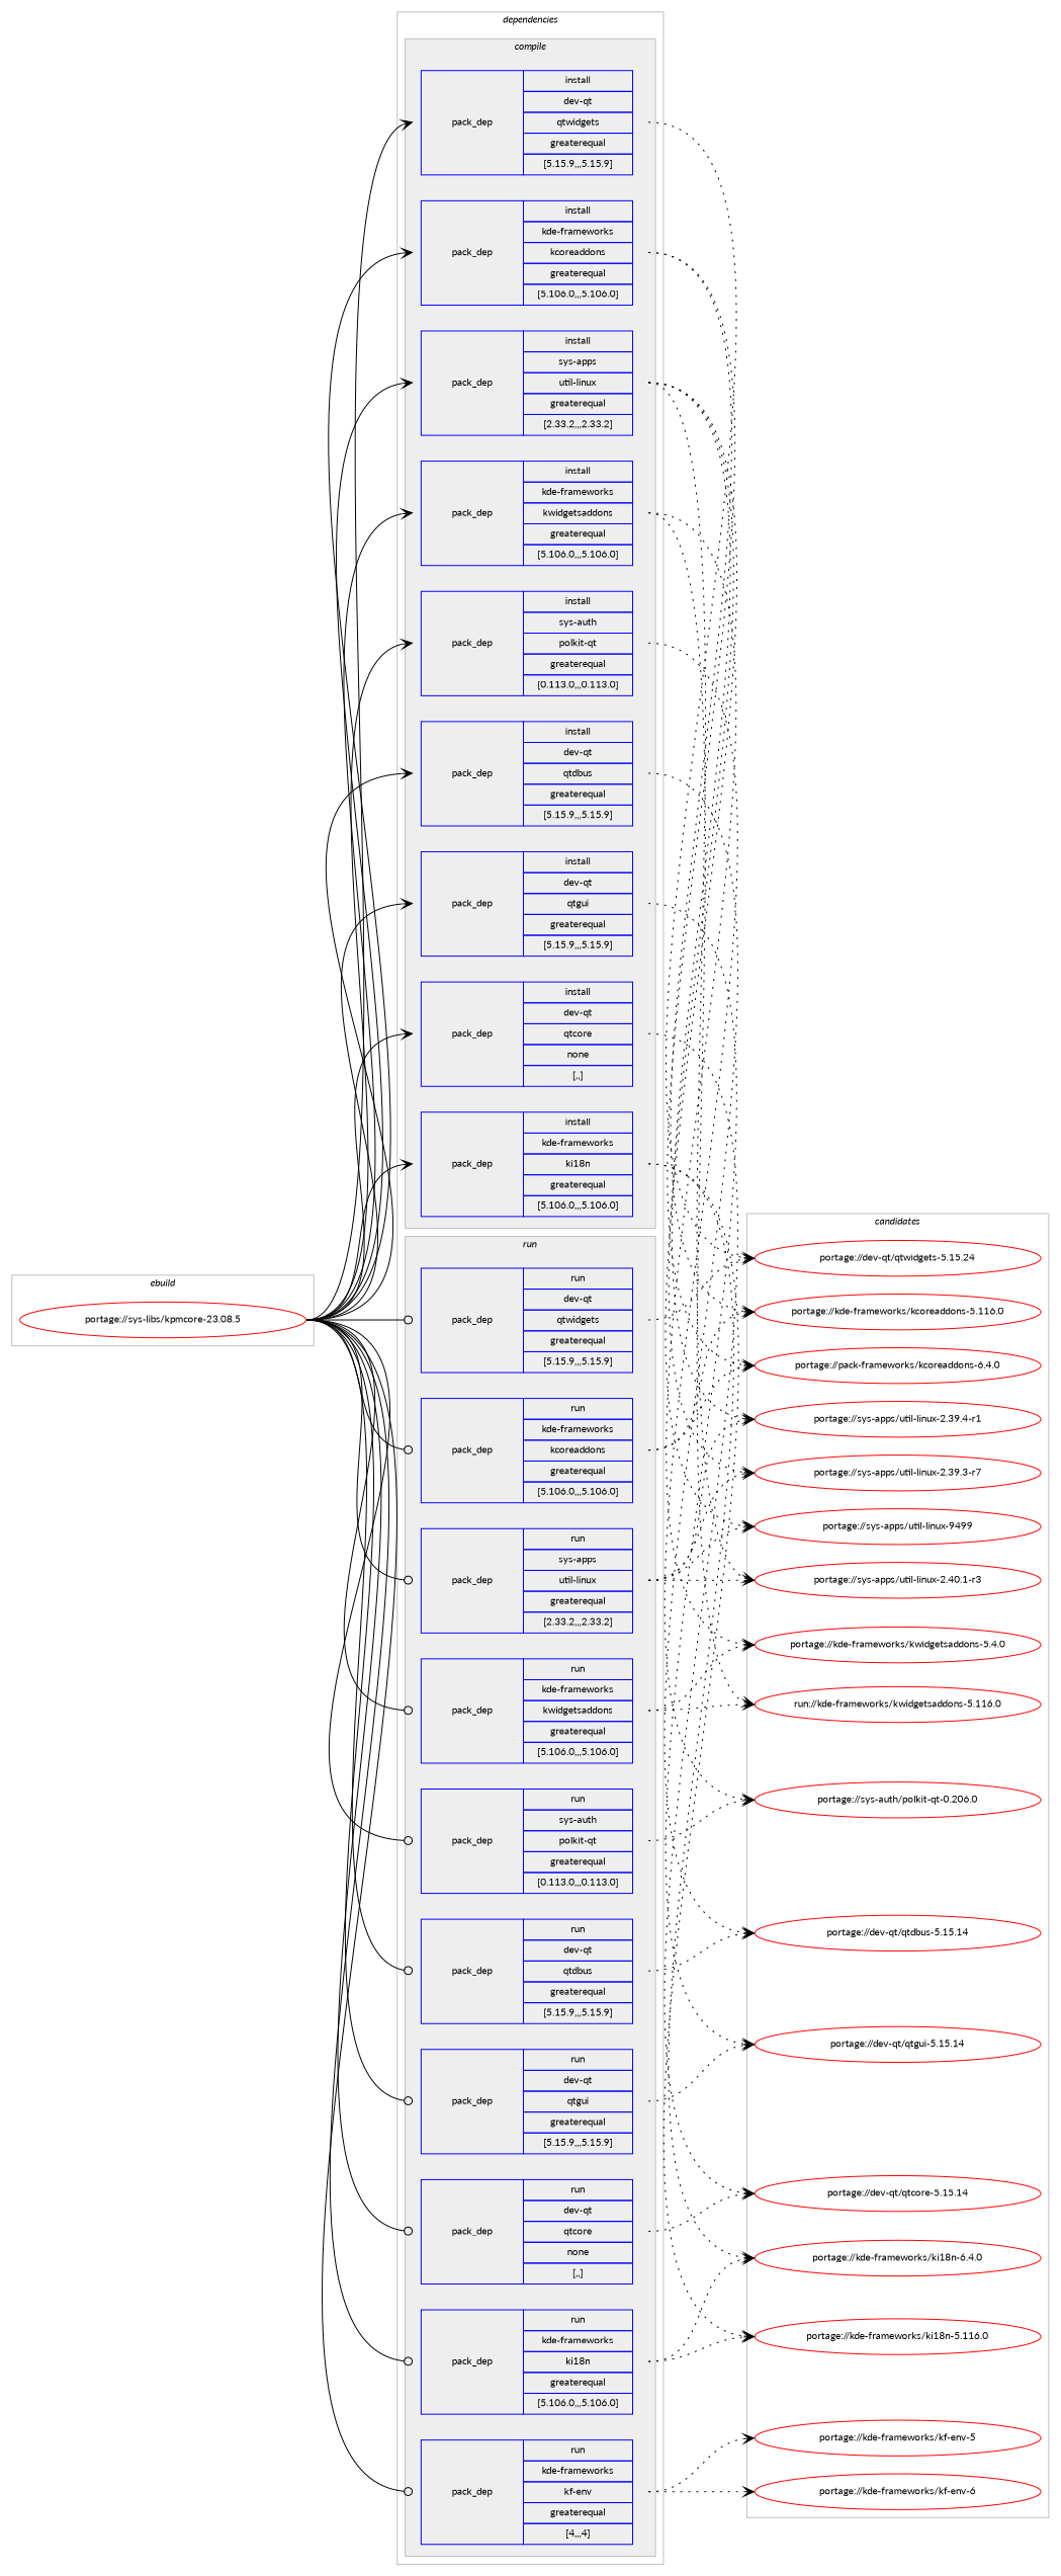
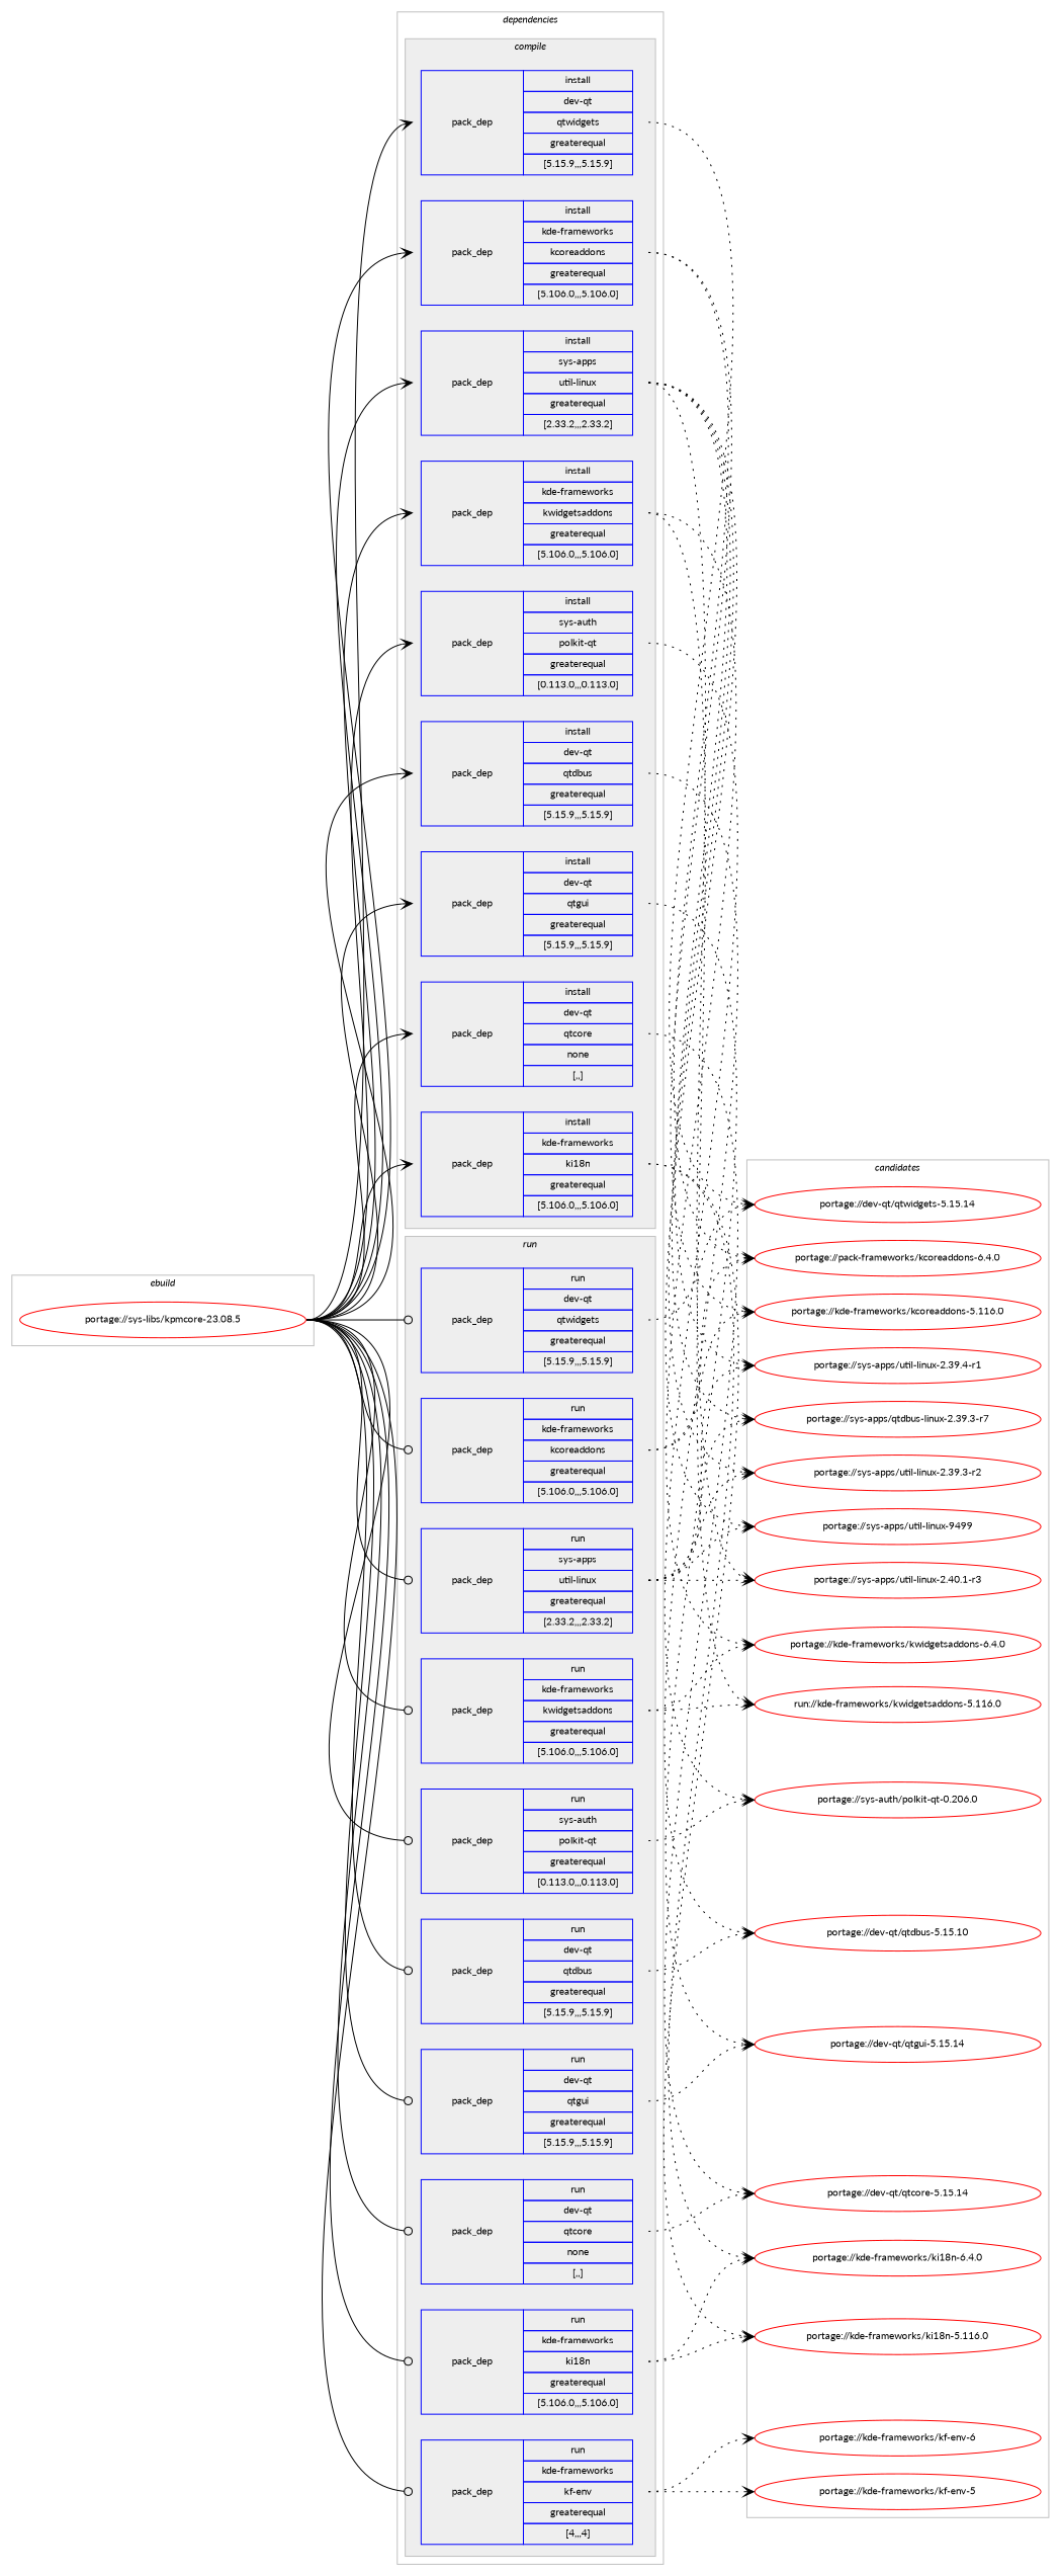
  digraph {
    compound=true
    concentrate=true
    fontname=Lato
    fontsize=10
    newrank=true
    rankdir=LR
    ranksep=1.5
    node [color=red fontname=Lato fontsize=10]
    edge [arrowhead=vee fontname=Lato headport=w style=dotted tailport=e weight=100]
    n1 [label="portage://sys-libs/kpmcore-23.08.5" width=4]
    n2 [color=blue label=<<TABLE BORDER="0" CELLBORDER="1" CELLSPACING="0" CELLPADDING="4" WIDTH="220"><TR><TD ROWSPAN="6" CELLPADDING="30">pack_dep</TD></TR><TR><TD WIDTH="110">install</TD></TR><TR><TD>dev-qt</TD></TR><TR><TD>qtcore</TD></TR><TR><TD>none</TD></TR><TR><TD>[,,]</TD></TR></TABLE>> shape=none]
    n3 [color=blue label=<<TABLE BORDER="0" CELLBORDER="1" CELLSPACING="0" CELLPADDING="4" WIDTH="220"><TR><TD ROWSPAN="6" CELLPADDING="30">pack_dep</TD></TR><TR><TD WIDTH="110">install</TD></TR><TR><TD>dev-qt</TD></TR><TR><TD>qtdbus</TD></TR><TR><TD>greaterequal</TD></TR><TR><TD>[5.15.9,,,5.15.9]</TD></TR></TABLE>> shape=none]
    n4 [color=blue label=<<TABLE BORDER="0" CELLBORDER="1" CELLSPACING="0" CELLPADDING="4" WIDTH="220"><TR><TD ROWSPAN="6" CELLPADDING="30">pack_dep</TD></TR><TR><TD WIDTH="110">install</TD></TR><TR><TD>dev-qt</TD></TR><TR><TD>qtgui</TD></TR><TR><TD>greaterequal</TD></TR><TR><TD>[5.15.9,,,5.15.9]</TD></TR></TABLE>> shape=none]
    n5 [color=blue label=<<TABLE BORDER="0" CELLBORDER="1" CELLSPACING="0" CELLPADDING="4" WIDTH="220"><TR><TD ROWSPAN="6" CELLPADDING="30">pack_dep</TD></TR><TR><TD WIDTH="110">install</TD></TR><TR><TD>dev-qt</TD></TR><TR><TD>qtwidgets</TD></TR><TR><TD>greaterequal</TD></TR><TR><TD>[5.15.9,,,5.15.9]</TD></TR></TABLE>> shape=none]
    n6 [color=blue label=<<TABLE BORDER="0" CELLBORDER="1" CELLSPACING="0" CELLPADDING="4" WIDTH="220"><TR><TD ROWSPAN="6" CELLPADDING="30">pack_dep</TD></TR><TR><TD WIDTH="110">install</TD></TR><TR><TD>kde-frameworks</TD></TR><TR><TD>kcoreaddons</TD></TR><TR><TD>greaterequal</TD></TR><TR><TD>[5.106.0,,,5.106.0]</TD></TR></TABLE>> shape=none]
    n7 [color=blue label=<<TABLE BORDER="0" CELLBORDER="1" CELLSPACING="0" CELLPADDING="4" WIDTH="220"><TR><TD ROWSPAN="6" CELLPADDING="30">pack_dep</TD></TR><TR><TD WIDTH="110">install</TD></TR><TR><TD>kde-frameworks</TD></TR><TR><TD>ki18n</TD></TR><TR><TD>greaterequal</TD></TR><TR><TD>[5.106.0,,,5.106.0]</TD></TR></TABLE>> shape=none]
    n8 [color=blue label=<<TABLE BORDER="0" CELLBORDER="1" CELLSPACING="0" CELLPADDING="4" WIDTH="220"><TR><TD ROWSPAN="6" CELLPADDING="30">pack_dep</TD></TR><TR><TD WIDTH="110">install</TD></TR><TR><TD>kde-frameworks</TD></TR><TR><TD>kwidgetsaddons</TD></TR><TR><TD>greaterequal</TD></TR><TR><TD>[5.106.0,,,5.106.0]</TD></TR></TABLE>> shape=none]
    n9 [color=blue label=<<TABLE BORDER="0" CELLBORDER="1" CELLSPACING="0" CELLPADDING="4" WIDTH="220"><TR><TD ROWSPAN="6" CELLPADDING="30">pack_dep</TD></TR><TR><TD WIDTH="110">install</TD></TR><TR><TD>sys-apps</TD></TR><TR><TD>util-linux</TD></TR><TR><TD>greaterequal</TD></TR><TR><TD>[2.33.2,,,2.33.2]</TD></TR></TABLE>> shape=none]
    n10 [color=blue label=<<TABLE BORDER="0" CELLBORDER="1" CELLSPACING="0" CELLPADDING="4" WIDTH="220"><TR><TD ROWSPAN="6" CELLPADDING="30">pack_dep</TD></TR><TR><TD WIDTH="110">install</TD></TR><TR><TD>sys-auth</TD></TR><TR><TD>polkit-qt</TD></TR><TR><TD>greaterequal</TD></TR><TR><TD>[0.113.0,,,0.113.0]</TD></TR></TABLE>> shape=none]
    n11 [color=blue label=<<TABLE BORDER="0" CELLBORDER="1" CELLSPACING="0" CELLPADDING="4" WIDTH="220"><TR><TD ROWSPAN="6" CELLPADDING="30">pack_dep</TD></TR><TR><TD WIDTH="110">run</TD></TR><TR><TD>dev-qt</TD></TR><TR><TD>qtcore</TD></TR><TR><TD>none</TD></TR><TR><TD>[,,]</TD></TR></TABLE>> shape=none]
    n12 [color=blue label=<<TABLE BORDER="0" CELLBORDER="1" CELLSPACING="0" CELLPADDING="4" WIDTH="220"><TR><TD ROWSPAN="6" CELLPADDING="30">pack_dep</TD></TR><TR><TD WIDTH="110">run</TD></TR><TR><TD>dev-qt</TD></TR><TR><TD>qtdbus</TD></TR><TR><TD>greaterequal</TD></TR><TR><TD>[5.15.9,,,5.15.9]</TD></TR></TABLE>> shape=none]
    n13 [color=blue label=<<TABLE BORDER="0" CELLBORDER="1" CELLSPACING="0" CELLPADDING="4" WIDTH="220"><TR><TD ROWSPAN="6" CELLPADDING="30">pack_dep</TD></TR><TR><TD WIDTH="110">run</TD></TR><TR><TD>dev-qt</TD></TR><TR><TD>qtgui</TD></TR><TR><TD>greaterequal</TD></TR><TR><TD>[5.15.9,,,5.15.9]</TD></TR></TABLE>> shape=none]
    n14 [color=blue label=<<TABLE BORDER="0" CELLBORDER="1" CELLSPACING="0" CELLPADDING="4" WIDTH="220"><TR><TD ROWSPAN="6" CELLPADDING="30">pack_dep</TD></TR><TR><TD WIDTH="110">run</TD></TR><TR><TD>dev-qt</TD></TR><TR><TD>qtwidgets</TD></TR><TR><TD>greaterequal</TD></TR><TR><TD>[5.15.9,,,5.15.9]</TD></TR></TABLE>> shape=none]
    n15 [color=blue label=<<TABLE BORDER="0" CELLBORDER="1" CELLSPACING="0" CELLPADDING="4" WIDTH="220"><TR><TD ROWSPAN="6" CELLPADDING="30">pack_dep</TD></TR><TR><TD WIDTH="110">run</TD></TR><TR><TD>kde-frameworks</TD></TR><TR><TD>kcoreaddons</TD></TR><TR><TD>greaterequal</TD></TR><TR><TD>[5.106.0,,,5.106.0]</TD></TR></TABLE>> shape=none]
    n16 [color=blue label=<<TABLE BORDER="0" CELLBORDER="1" CELLSPACING="0" CELLPADDING="4" WIDTH="220"><TR><TD ROWSPAN="6" CELLPADDING="30">pack_dep</TD></TR><TR><TD WIDTH="110">run</TD></TR><TR><TD>kde-frameworks</TD></TR><TR><TD>kf-env</TD></TR><TR><TD>greaterequal</TD></TR><TR><TD>[4,,,4]</TD></TR></TABLE>> shape=none]
    n17 [color=blue label=<<TABLE BORDER="0" CELLBORDER="1" CELLSPACING="0" CELLPADDING="4" WIDTH="220"><TR><TD ROWSPAN="6" CELLPADDING="30">pack_dep</TD></TR><TR><TD WIDTH="110">run</TD></TR><TR><TD>kde-frameworks</TD></TR><TR><TD>ki18n</TD></TR><TR><TD>greaterequal</TD></TR><TR><TD>[5.106.0,,,5.106.0]</TD></TR></TABLE>> shape=none]
    n18 [color=blue label=<<TABLE BORDER="0" CELLBORDER="1" CELLSPACING="0" CELLPADDING="4" WIDTH="220"><TR><TD ROWSPAN="6" CELLPADDING="30">pack_dep</TD></TR><TR><TD WIDTH="110">run</TD></TR><TR><TD>kde-frameworks</TD></TR><TR><TD>kwidgetsaddons</TD></TR><TR><TD>greaterequal</TD></TR><TR><TD>[5.106.0,,,5.106.0]</TD></TR></TABLE>> shape=none]
    n19 [color=blue label=<<TABLE BORDER="0" CELLBORDER="1" CELLSPACING="0" CELLPADDING="4" WIDTH="220"><TR><TD ROWSPAN="6" CELLPADDING="30">pack_dep</TD></TR><TR><TD WIDTH="110">run</TD></TR><TR><TD>sys-apps</TD></TR><TR><TD>util-linux</TD></TR><TR><TD>greaterequal</TD></TR><TR><TD>[2.33.2,,,2.33.2]</TD></TR></TABLE>> shape=none]
    n20 [color=blue label=<<TABLE BORDER="0" CELLBORDER="1" CELLSPACING="0" CELLPADDING="4" WIDTH="220"><TR><TD ROWSPAN="6" CELLPADDING="30">pack_dep</TD></TR><TR><TD WIDTH="110">run</TD></TR><TR><TD>sys-auth</TD></TR><TR><TD>polkit-qt</TD></TR><TR><TD>greaterequal</TD></TR><TR><TD>[0.113.0,,,0.113.0]</TD></TR></TABLE>> shape=none]
    n21 [label="portage://dev-qt/qtcore-5.15.14" width=4]
-   n22 [label="portage://dev-qt/qtdbus-5.15.14" width=4]
+   n22 [label="portage://dev-qt/qtdbus-5.15.10" width=4]
    n23 [label="portage://dev-qt/qtgui-5.15.14" width=4]
-   n24 [label="portage://dev-qt/qtwidgets-5.15.24" width=4]
+   n24 [label="portage://dev-qt/qtwidgets-5.15.14" width=4]
    n25 [label="portage://pack-frameworks/kcoreaddons-6.4.0" width=4]
    n26 [label="portage://kde-frameworks/kcoreaddons-5.116.0" width=4]
    n27 [label="portage://kde-frameworks/ki18n-6.4.0" width=4]
    n28 [label="portage://kde-frameworks/ki18n-5.116.0" width=4]
-   n29 [label="portage://kde-frameworks/kwidgetsaddons-5.4.0" width=4]
+   n29 [label="portage://kde-frameworks/kwidgetsaddons-6.4.0" width=4]
    n30 [label="run://kde-frameworks/kwidgetsaddons-5.116.0" width=4]
    n31 [label="portage://sys-apps/util-linux-9499" width=4]
    n32 [label="portage://sys-apps/util-linux-2.40.1-r3" width=4]
    n33 [label="portage://sys-apps/util-linux-2.39.4-r1" width=4]
-   n34 [label="portage://sys-apps/util-linux-2.39.3-r7" width=4]
+   n34 [label="portage://sys-apps/qtdbus-linux-2.39.3-r7" width=4]
+   n35 [label="portage://sys-apps/util-linux-2.39.3-r2" width=4]
    n36 [label="portage://sys-auth/polkit-qt-0.206.0" width=4]
    n37 [label="portage://kde-frameworks/kf-env-6" width=4]
    n38 [label="portage://kde-frameworks/kf-env-5" width=4]
    subgraph cluster_1 {
      color=gray
      label=<<i>ebuild</i>>
      n1
    }
    subgraph cluster_2 {
      color=gray
      label=<<i>dependencies</i>>
      subgraph cluster_3 {
        color=gray
        fillcolor="#eeeeee"
        label=<<i>compile</i>>
        style=filled
        subgraph sub_4 {
          color=gray
          fillcolor="#eeeeee"
          label=<<i>compile</i>>
          style=filled
          n2
        }
        subgraph sub_5 {
          color=gray
          fillcolor="#eeeeee"
          label=<<i>compile</i>>
          style=filled
          n3
        }
        subgraph sub_6 {
          color=gray
          fillcolor="#eeeeee"
          label=<<i>compile</i>>
          style=filled
          n4
        }
        subgraph sub_7 {
          color=gray
          fillcolor="#eeeeee"
          label=<<i>compile</i>>
          style=filled
          n5
        }
        subgraph sub_8 {
          color=gray
          fillcolor="#eeeeee"
          label=<<i>compile</i>>
          style=filled
          n6
        }
        subgraph sub_9 {
          color=gray
          fillcolor="#eeeeee"
          label=<<i>compile</i>>
          style=filled
          n7
        }
        subgraph sub_10 {
          color=gray
          fillcolor="#eeeeee"
          label=<<i>compile</i>>
          style=filled
          n8
        }
        subgraph sub_11 {
          color=gray
          fillcolor="#eeeeee"
          label=<<i>compile</i>>
          style=filled
          n9
        }
        subgraph sub_12 {
          color=gray
          fillcolor="#eeeeee"
          label=<<i>compile</i>>
          style=filled
          n10
        }
      }
      subgraph cluster_13 {
        color=gray
        fillcolor="#eeeeee"
        label=<<i>compile and run</i>>
        style=filled
      }
      subgraph cluster_14 {
        color=gray
        fillcolor="#eeeeee"
        label=<<i>run</i>>
        style=filled
        subgraph sub_15 {
          color=gray
          fillcolor="#eeeeee"
          label=<<i>run</i>>
          style=filled
          n11
        }
        subgraph sub_16 {
          color=gray
          fillcolor="#eeeeee"
          label=<<i>run</i>>
          style=filled
          n12
        }
        subgraph sub_17 {
          color=gray
          fillcolor="#eeeeee"
          label=<<i>run</i>>
          style=filled
          n13
        }
        subgraph sub_18 {
          color=gray
          fillcolor="#eeeeee"
          label=<<i>run</i>>
          style=filled
          n14
        }
        subgraph sub_19 {
          color=gray
          fillcolor="#eeeeee"
          label=<<i>run</i>>
          style=filled
          n15
        }
        subgraph sub_20 {
          color=gray
          fillcolor="#eeeeee"
          label=<<i>run</i>>
          style=filled
          n16
        }
        subgraph sub_21 {
          color=gray
          fillcolor="#eeeeee"
          label=<<i>run</i>>
          style=filled
          n17
        }
        subgraph sub_22 {
          color=gray
          fillcolor="#eeeeee"
          label=<<i>run</i>>
          style=filled
          n18
        }
        subgraph sub_23 {
          color=gray
          fillcolor="#eeeeee"
          label=<<i>run</i>>
          style=filled
          n19
        }
        subgraph sub_24 {
          color=gray
          fillcolor="#eeeeee"
          label=<<i>run</i>>
          style=filled
          n20
        }
      }
    }
    subgraph cluster_25 {
      color=gray
      label=<<i>candidates</i>>
      rank=same
      subgraph sub_26 {
        color=black
        label=<<i>candidates</i>>
        nodesep=1
        rank=same
        n21
      }
      subgraph sub_27 {
        color=black
        label=<<i>candidates</i>>
        nodesep=1
        rank=same
        n22
      }
      subgraph sub_28 {
        color=black
        label=<<i>candidates</i>>
        nodesep=1
        rank=same
        n23
      }
      subgraph sub_29 {
        color=black
        label=<<i>candidates</i>>
        nodesep=1
        rank=same
        n24
      }
      subgraph sub_30 {
        color=black
        label=<<i>candidates</i>>
        nodesep=1
        rank=same
        n25
        n26
      }
      subgraph sub_31 {
        color=black
        label=<<i>candidates</i>>
        nodesep=1
        rank=same
        n27
        n28
      }
      subgraph sub_32 {
        color=black
        label=<<i>candidates</i>>
        nodesep=1
        rank=same
        n29
        n30
      }
      subgraph sub_33 {
        color=black
        label=<<i>candidates</i>>
        nodesep=1
        rank=same
        n31
        n32
        n33
        n34
+       n35
      }
      subgraph sub_34 {
        color=black
        label=<<i>candidates</i>>
        nodesep=1
        rank=same
        n36
      }
      subgraph sub_35 {
        color=black
        label=<<i>candidates</i>>
        nodesep=1
        rank=same
        n21
      }
      subgraph sub_36 {
        color=black
        label=<<i>candidates</i>>
        nodesep=1
        rank=same
        n22
      }
      subgraph sub_37 {
        color=black
        label=<<i>candidates</i>>
        nodesep=1
        rank=same
        n23
      }
      subgraph sub_38 {
        color=black
        label=<<i>candidates</i>>
        nodesep=1
        rank=same
        n24
      }
      subgraph sub_39 {
        color=black
        label=<<i>candidates</i>>
        nodesep=1
        rank=same
        n25
        n26
      }
      subgraph sub_40 {
        color=black
        label=<<i>candidates</i>>
        nodesep=1
        rank=same
        n37
        n38
      }
      subgraph sub_41 {
        color=black
        label=<<i>candidates</i>>
        nodesep=1
        rank=same
        n27
        n28
      }
      subgraph sub_42 {
        color=black
        label=<<i>candidates</i>>
        nodesep=1
        rank=same
        n29
        n30
      }
      subgraph sub_43 {
        color=black
        label=<<i>candidates</i>>
        nodesep=1
        rank=same
        n31
        n32
        n33
        n34
+       n35
      }
      subgraph sub_44 {
        color=black
        label=<<i>candidates</i>>
        nodesep=1
        rank=same
        n36
      }
    }
    n1 -> n2 [style=solid weight=20]
    n1 -> n3 [style=solid weight=20]
    n1 -> n4 [style=solid weight=20]
    n1 -> n5 [style=solid weight=20]
    n1 -> n6 [style=solid weight=20]
    n1 -> n7 [style=solid weight=20]
    n1 -> n8 [style=solid weight=20]
    n1 -> n9 [style=solid weight=20]
    n1 -> n10 [style=solid weight=20]
    n1 -> n11 [arrowhead=odot style=solid weight=20]
    n1 -> n12 [arrowhead=odot style=solid weight=20]
    n1 -> n13 [arrowhead=odot style=solid weight=20]
    n1 -> n14 [arrowhead=odot style=solid weight=20]
    n1 -> n15 [arrowhead=odot style=solid weight=20]
    n1 -> n16 [arrowhead=odot style=solid weight=20]
    n1 -> n17 [arrowhead=odot style=solid weight=20]
    n1 -> n18 [arrowhead=odot style=solid weight=20]
    n1 -> n19 [arrowhead=odot style=solid weight=20]
    n1 -> n20 [arrowhead=odot style=solid weight=20]
    n2 -> n21
    n3 -> n22
    n4 -> n23
    n5 -> n24
    n6 -> n25
    n6 -> n26
    n7 -> n27
    n7 -> n28
    n8 -> n29
    n8 -> n30
    n9 -> n31
    n9 -> n32
    n9 -> n33
    n9 -> n34
+   n9 -> n35
    n10 -> n36
    n11 -> n21
    n12 -> n22
    n13 -> n23
    n14 -> n24
    n15 -> n25
    n15 -> n26
    n16 -> n37
    n16 -> n38
    n17 -> n27
    n17 -> n28
    n18 -> n29
    n18 -> n30
    n19 -> n31
    n19 -> n32
    n19 -> n33
    n19 -> n34
+   n19 -> n35
    n20 -> n36
  }
